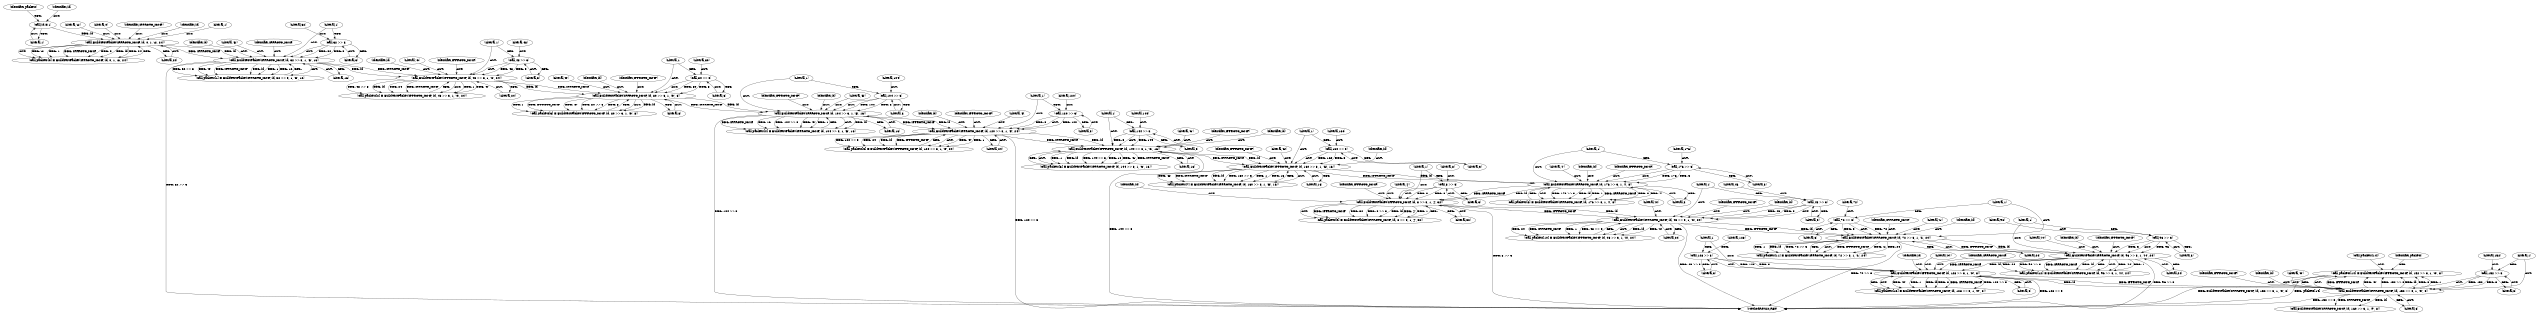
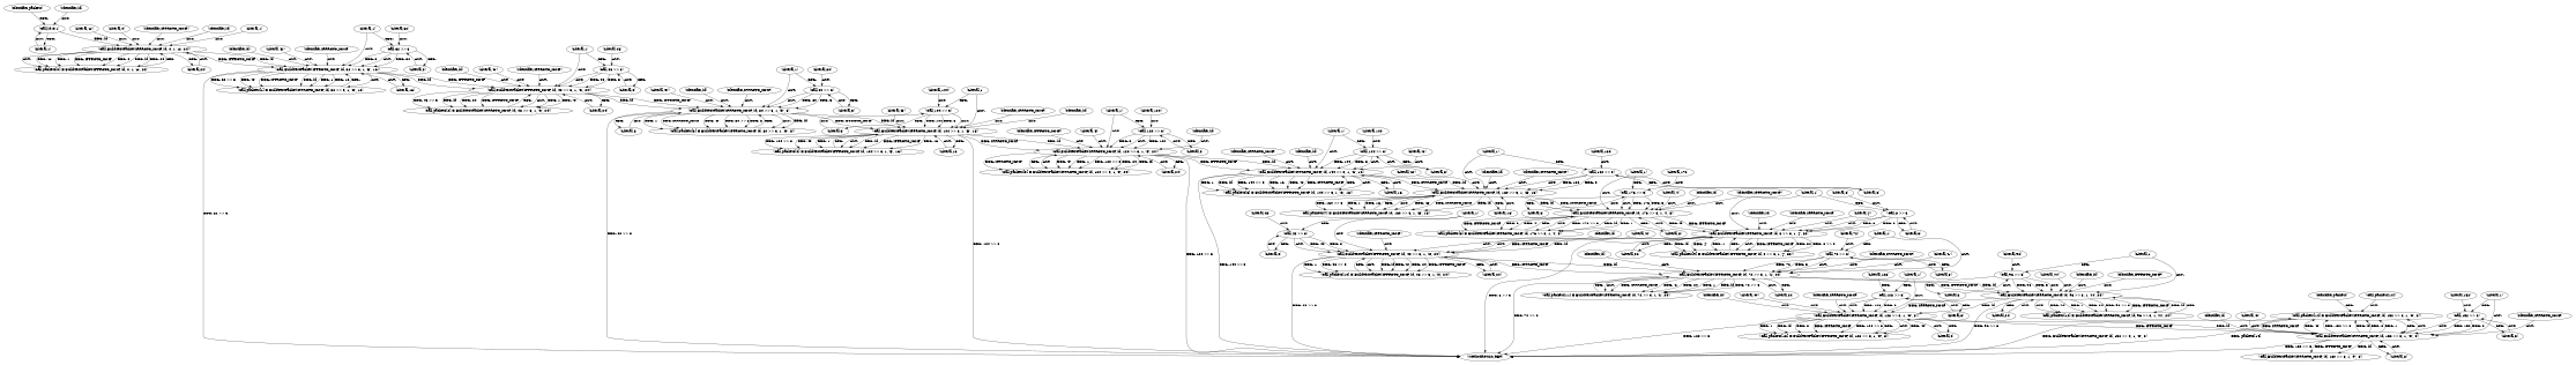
  digraph {
    n1 [label="(Call,packets[14] = BuildTestPacket(IPPROTO_ICMP, id, 152 >> 3, 1, 'O', 8))"]
    n2 [label="(Call,BuildTestPacket(IPPROTO_ICMP, id, 152 >> 3, 1, 'O', 8))"]
    n3 [label="(MethodReturn,RET)"]
    n4 [label="(Call,BuildTestPacket(IPPROTO_ICMP, id, 160 >> 3, 1, 'P', 8))"]
    n5 [label="(Literal,8)"]
    n6 [label="(Call,BuildTestPacket(IPPROTO_ICMP, id, 128 >> 3, 1, 'N', 8))"]
    n7 [label="(Literal,8)"]
    n8 [label="(Call,packets[13] = BuildTestPacket(IPPROTO_ICMP, id, 128 >> 3, 1, 'N', 8))"]
    n9 [label="(Call,BuildTestPacket(IPPROTO_ICMP, id, 96 >> 3, 1, 'M', 24))"]
    n10 [label="(Call,packets[12] = BuildTestPacket(IPPROTO_ICMP, id, 96 >> 3, 1, 'M', 24))"]
    n11 [label="(Literal,24)"]
    n12 [label="(Call,BuildTestPacket(IPPROTO_ICMP, id, 72 >> 3, 1, 'L', 24))"]
    n13 [label="(Call,packets[11] = BuildTestPacket(IPPROTO_ICMP, id, 72 >> 3, 1, 'L', 24))"]
    n14 [label="(Literal,24)"]
    n15 [label="(Call,BuildTestPacket(IPPROTO_ICMP, id, 48 >> 3, 1, 'K', 24))"]
    n16 [label="(Call,packets[10] = BuildTestPacket(IPPROTO_ICMP, id, 48 >> 3, 1, 'K', 24))"]
    n17 [label="(Literal,24)"]
    n18 [label="(Call,BuildTestPacket(IPPROTO_ICMP, id, 8 >> 3, 1, 'J', 32))"]
    n19 [label="(Call,packets[9] = BuildTestPacket(IPPROTO_ICMP, id, 8 >> 3, 1, 'J', 32))"]
    n20 [label="(Literal,32)"]
    n21 [label="(Call,BuildTestPacket(IPPROTO_ICMP, id, 176 >> 3, 1, 'I', 8))"]
    n22 [label="(Call,packets[8] = BuildTestPacket(IPPROTO_ICMP, id, 176 >> 3, 1, 'I', 8))"]
    n23 [label="(Literal,8)"]
    n24 [label="(Call,BuildTestPacket(IPPROTO_ICMP, id, 160 >> 3, 1, 'H', 16))"]
    n25 [label="(Call,packets[7] = BuildTestPacket(IPPROTO_ICMP, id, 160 >> 3, 1, 'H', 16))"]
    n26 [label="(Literal,16)"]
    n27 [label="(Call,BuildTestPacket(IPPROTO_ICMP, id, 144 >> 3, 1, 'G', 16))"]
    n28 [label="(Call,packets[6] = BuildTestPacket(IPPROTO_ICMP, id, 144 >> 3, 1, 'G', 16))"]
    n29 [label="(Literal,16)"]
    n30 [label="(Call,BuildTestPacket(IPPROTO_ICMP, id, 120 >> 3, 1, 'F', 24))"]
    n31 [label="(Literal,24)"]
    n32 [label="(Call,packets[5] = BuildTestPacket(IPPROTO_ICMP, id, 120 >> 3, 1, 'F', 24))"]
    n33 [label="(Call,BuildTestPacket(IPPROTO_ICMP, id, 104 >> 3, 1, 'E', 16))"]
    n34 [label="(Call,packets[4] = BuildTestPacket(IPPROTO_ICMP, id, 104 >> 3, 1, 'E', 16))"]
    n35 [label="(Literal,16)"]
    n36 [label="(Call,BuildTestPacket(IPPROTO_ICMP, id, 80 >> 3, 1, 'D', 8))"]
    n37 [label="(Literal,8)"]
    n38 [label="(Call,packets[3] = BuildTestPacket(IPPROTO_ICMP, id, 80 >> 3, 1, 'D', 8))"]
    n39 [label="(Call,BuildTestPacket(IPPROTO_ICMP, id, 48 >> 3, 1, 'C', 24))"]
    n40 [label="(Call,packets[2] = BuildTestPacket(IPPROTO_ICMP, id, 48 >> 3, 1, 'C', 24))"]
    n41 [label="(Literal,24)"]
    n42 [label="(Call,BuildTestPacket(IPPROTO_ICMP, id, 32 >> 3, 1, 'B', 16))"]
    n43 [label="(Call,packets[1] = BuildTestPacket(IPPROTO_ICMP, id, 32 >> 3, 1, 'B', 16))"]
    n44 [label="(Literal,16)"]
    n45 [label="(Call,BuildTestPacket(IPPROTO_ICMP, id, 0, 1, 'A', 24))"]
    n46 [label="(Call,packets[0] = BuildTestPacket(IPPROTO_ICMP, id, 0, 1, 'A', 24))"]
    n47 [label="(Literal,24)"]
    n48 [label="(Call,id = 1)"]
    n49 [label="(Literal,1)"]
    n50 [label="(Call,32 >> 3)"]
    n51 [label="(Literal,3)"]
    n52 [label="(Call,48 >> 3)"]
    n53 [label="(Literal,3)"]
    n54 [label="(Call,80 >> 3)"]
    n55 [label="(Literal,3)"]
    n56 [label="(Call,104 >> 3)"]
    n57 [label="(Literal,3)"]
    n58 [label="(Call,120 >> 3)"]
    n59 [label="(Literal,3)"]
    n60 [label="(Call,144 >> 3)"]
    n61 [label="(Literal,3)"]
    n62 [label="(Call,160 >> 3)"]
    n63 [label="(Literal,3)"]
    n64 [label="(Call,176 >> 3)"]
    n65 [label="(Literal,3)"]
    n66 [label="(Call,8 >> 3)"]
    n67 [label="(Literal,3)"]
    n68 [label="(Call,48 >> 3)"]
    n69 [label="(Literal,3)"]
    n70 [label="(Call,72 >> 3)"]
    n71 [label="(Literal,3)"]
    n72 [label="(Call,96 >> 3)"]
    n73 [label="(Literal,3)"]
    n74 [label="(Call,128 >> 3)"]
    n75 [label="(Literal,3)"]
    n76 [label="(Call,152 >> 3)"]
    n77 [label="(Literal,3)"]
    n78 [label="(Literal,'D')"]
    n79 [label="(Identifier,id)"]
    n80 [label="(Literal,72)"]
    n81 [label="(Identifier,id)"]
    n82 [label="(Identifier,id)"]
    n83 [label="(Identifier,id)"]
    n84 [label="(Literal,'M')"]
    n85 [label="(Identifier,packets)"]
    n86 [label="(Literal,'I')"]
    n87 [label="(Literal,'N')"]
    n88 [label="(Identifier,IPPROTO_ICMP)"]
    n89 [label="(Literal,1)"]
    n90 [label="(Identifier,IPPROTO_ICMP)"]
    n91 [label="(Literal,1)"]
    n92 [label="(Literal,0)"]
    n93 [label="(Literal,1)"]
    n94 [label="(Identifier,id)"]
    n95 [label="(Literal,1)"]
    n96 [label="(Literal,104)"]
    n97 [label="(Identifier,id)"]
    n98 [label="(Identifier,id)"]
    n99 [label="(Identifier,id)"]
    n100 [label="(Identifier,IPPROTO_ICMP)"]
    n101 [label="(Literal,1)"]
    n102 [label="(Identifier,id)"]
    n103 [label="(Literal,48)"]
    n104 [label="(Literal,96)"]
    n105 [label="(Literal,8)"]
    n106 [label="(Literal,'L')"]
    n107 [label="(Literal,1)"]
    n108 [label="(Literal,1)"]
    n109 [label="(Identifier,IPPROTO_ICMP)"]
    n110 [label="(Identifier,IPPROTO_ICMP)"]
    n111 [label="(Identifier,IPPROTO_ICMP)"]
    n112 [label="(Literal,48)"]
    n113 [label="(Identifier,id)"]
    n114 [label="(Identifier,id)"]
    n115 [label="(Literal,'G')"]
    n116 [label="(Identifier,packets)"]
    n117 [label="(Literal,1)"]
    n118 [label="(Identifier,IPPROTO_ICMP)"]
    n119 [label="(Literal,'B')"]
    n120 [label="(Literal,120)"]
    n121 [label="(Literal,'F')"]
    n122 [label="(Literal,'E')"]
    n123 [label="(Literal,128)"]
    n124 [label="(Literal,152)"]
    n125 [label="(Identifier,IPPROTO_ICMP)"]
    n126 [label="(Identifier,IPPROTO_ICMP)"]
    n127 [label="(Literal,1)"]
    n128 [label="(Identifier,IPPROTO_ICMP)"]
    n129 [label="(Literal,160)"]
    n130 [label="(Literal,1)"]
    n131 [label="(Identifier,id)"]
    n132 [label="(Literal,'J')"]
    n133 [label="(Identifier,IPPROTO_ICMP)"]
    n134 [label="(Call,packets[14])"]
    n135 [label="(Literal,32)"]
    n136 [label="(Literal,1)"]
    n137 [label="(Identifier,id)"]
    n138 [label="(Literal,1)"]
    n139 [label="(Identifier,id)"]
    n140 [label="(Identifier,IPPROTO_ICMP)"]
    n141 [label="(Literal,'C')"]
    n142 [label="(Identifier,id)"]
    n143 [label="(Identifier,IPPROTO_ICMP)"]
    n144 [label="(Literal,176)"]
    n145 [label="(Literal,'K')"]
    n146 [label="(Literal,80)"]
    n147 [label="(Literal,1)"]
    n148 [label="(Literal,'A')"]
    n149 [label="(Literal,'H')"]
    n150 [label="(Literal,'O')"]
    n151 [label="(Identifier,IPPROTO_ICMP)"]
    n152 [label="(Identifier,id)"]
    n153 [label="(Literal,1)"]
    n154 [label="(Literal,1)"]
    n155 [label="(Identifier,IPPROTO_ICMP)"]
    n156 [label="(Literal,144)"]
    n1 -> n2 [label="CFG: "]
    n1 -> n3 [label="DDG: BuildTestPacket(IPPROTO_ICMP, id, 152 >> 3, 1, 'O', 8)"]
    n1 -> n3 [label="DDG: packets[14]"]
    n2 -> n1 [label="AST: "]
    n2 -> n1 [label="DDG: IPPROTO_ICMP"]
    n2 -> n1 [label="DDG: 'O'"]
    n2 -> n1 [label="DDG: 152 >> 3"]
    n2 -> n1 [label="DDG: id"]
    n2 -> n1 [label="DDG: 8"]
    n2 -> n1 [label="DDG: 1"]
    n2 -> n3 [label="DDG: 152 >> 3"]
    n2 -> n4 [label="DDG: IPPROTO_ICMP"]
    n2 -> n4 [label="DDG: id"]
    n2 -> n5 [label="CFG: "]
    n5 -> n2 [label="AST: "]
    n6 -> n2 [label="DDG: IPPROTO_ICMP"]
    n6 -> n2 [label="DDG: id"]
    n6 -> n3 [label="DDG: 128 >> 3"]
    n6 -> n7 [label="CFG: "]
    n6 -> n8 [label="AST: "]
    n6 -> n8 [label="DDG: 'N'"]
    n6 -> n8 [label="DDG: 1"]
    n6 -> n8 [label="DDG: id"]
    n6 -> n8 [label="DDG: 8"]
    n6 -> n8 [label="DDG: IPPROTO_ICMP"]
    n6 -> n8 [label="DDG: 128 >> 3"]
    n7 -> n6 [label="AST: "]
    n8 -> n6 [label="CFG: "]
    n9 -> n3 [label="DDG: 96 >> 3"]
    n9 -> n6 [label="DDG: IPPROTO_ICMP"]
    n9 -> n6 [label="DDG: id"]
    n9 -> n10 [label="AST: "]
    n9 -> n10 [label="DDG: 'M'"]
    n9 -> n10 [label="DDG: 1"]
    n9 -> n10 [label="DDG: 24"]
    n9 -> n10 [label="DDG: 96 >> 3"]
    n9 -> n10 [label="DDG: IPPROTO_ICMP"]
    n9 -> n10 [label="DDG: id"]
    n9 -> n11 [label="CFG: "]
    n10 -> n9 [label="CFG: "]
    n11 -> n9 [label="AST: "]
    n12 -> n3 [label="DDG: 72 >> 3"]
    n12 -> n9 [label="DDG: IPPROTO_ICMP"]
    n12 -> n9 [label="DDG: id"]
    n12 -> n13 [label="AST: "]
    n12 -> n13 [label="DDG: IPPROTO_ICMP"]
    n12 -> n13 [label="DDG: 'L'"]
    n12 -> n13 [label="DDG: 24"]
    n12 -> n13 [label="DDG: 1"]
    n12 -> n13 [label="DDG: id"]
    n12 -> n13 [label="DDG: 72 >> 3"]
    n12 -> n14 [label="CFG: "]
    n13 -> n12 [label="CFG: "]
    n14 -> n12 [label="AST: "]
    n15 -> n3 [label="DDG: 48 >> 3"]
    n15 -> n12 [label="DDG: IPPROTO_ICMP"]
    n15 -> n12 [label="DDG: id"]
    n15 -> n16 [label="AST: "]
    n15 -> n16 [label="DDG: id"]
    n15 -> n16 [label="DDG: 'K'"]
    n15 -> n16 [label="DDG: 24"]
    n15 -> n16 [label="DDG: IPPROTO_ICMP"]
    n15 -> n16 [label="DDG: 1"]
    n15 -> n16 [label="DDG: 48 >> 3"]
    n15 -> n17 [label="CFG: "]
    n16 -> n15 [label="CFG: "]
    n17 -> n15 [label="AST: "]
    n18 -> n3 [label="DDG: 8 >> 3"]
    n18 -> n15 [label="DDG: IPPROTO_ICMP"]
    n18 -> n15 [label="DDG: id"]
    n18 -> n19 [label="AST: "]
    n18 -> n19 [label="DDG: IPPROTO_ICMP"]
    n18 -> n19 [label="DDG: 32"]
    n18 -> n19 [label="DDG: 8 >> 3"]
    n18 -> n19 [label="DDG: id"]
    n18 -> n19 [label="DDG: 'J'"]
    n18 -> n19 [label="DDG: 1"]
    n18 -> n20 [label="CFG: "]
    n19 -> n18 [label="CFG: "]
    n20 -> n18 [label="AST: "]
    n21 -> n18 [label="DDG: IPPROTO_ICMP"]
    n21 -> n18 [label="DDG: id"]
    n21 -> n22 [label="AST: "]
    n21 -> n22 [label="DDG: 176 >> 3"]
    n21 -> n22 [label="DDG: id"]
    n21 -> n22 [label="DDG: 1"]
    n21 -> n22 [label="DDG: IPPROTO_ICMP"]
    n21 -> n22 [label="DDG: 8"]
    n21 -> n22 [label="DDG: 'I'"]
    n21 -> n23 [label="CFG: "]
    n22 -> n21 [label="CFG: "]
    n23 -> n21 [label="AST: "]
    n24 -> n21 [label="DDG: IPPROTO_ICMP"]
    n24 -> n21 [label="DDG: id"]
    n24 -> n25 [label="AST: "]
    n24 -> n25 [label="DDG: 'H'"]
    n24 -> n25 [label="DDG: IPPROTO_ICMP"]
    n24 -> n25 [label="DDG: id"]
    n24 -> n25 [label="DDG: 160 >> 3"]
    n24 -> n25 [label="DDG: 1"]
    n24 -> n25 [label="DDG: 16"]
    n24 -> n26 [label="CFG: "]
    n25 -> n24 [label="CFG: "]
    n26 -> n24 [label="AST: "]
    n27 -> n3 [label="DDG: 144 >> 3"]
    n27 -> n24 [label="DDG: IPPROTO_ICMP"]
    n27 -> n24 [label="DDG: id"]
    n27 -> n28 [label="AST: "]
    n27 -> n28 [label="DDG: 1"]
    n27 -> n28 [label="DDG: id"]
    n27 -> n28 [label="DDG: 144 >> 3"]
    n27 -> n28 [label="DDG: 16"]
    n27 -> n28 [label="DDG: 'G'"]
    n27 -> n28 [label="DDG: IPPROTO_ICMP"]
    n27 -> n29 [label="CFG: "]
    n28 -> n27 [label="CFG: "]
    n29 -> n27 [label="AST: "]
    n30 -> n3 [label="DDG: 120 >> 3"]
    n30 -> n27 [label="DDG: IPPROTO_ICMP"]
    n30 -> n27 [label="DDG: id"]
    n30 -> n31 [label="CFG: "]
    n30 -> n32 [label="AST: "]
    n30 -> n32 [label="DDG: 'F'"]
    n30 -> n32 [label="DDG: 1"]
    n30 -> n32 [label="DDG: 120 >> 3"]
    n30 -> n32 [label="DDG: 24"]
    n30 -> n32 [label="DDG: id"]
    n30 -> n32 [label="DDG: IPPROTO_ICMP"]
    n31 -> n30 [label="AST: "]
    n32 -> n30 [label="CFG: "]
    n33 -> n3 [label="DDG: 104 >> 3"]
    n33 -> n30 [label="DDG: IPPROTO_ICMP"]
    n33 -> n30 [label="DDG: id"]
    n33 -> n34 [label="AST: "]
    n33 -> n34 [label="DDG: id"]
    n33 -> n34 [label="DDG: IPPROTO_ICMP"]
    n33 -> n34 [label="DDG: 16"]
    n33 -> n34 [label="DDG: 104 >> 3"]
    n33 -> n34 [label="DDG: 'E'"]
    n33 -> n34 [label="DDG: 1"]
    n33 -> n35 [label="CFG: "]
    n34 -> n33 [label="CFG: "]
    n35 -> n33 [label="AST: "]
+   n36 -> n3 [label="DDG: 80 >> 3"]
    n36 -> n33 [label="DDG: IPPROTO_ICMP"]
    n36 -> n33 [label="DDG: id"]
    n36 -> n37 [label="CFG: "]
    n36 -> n38 [label="AST: "]
    n36 -> n38 [label="DDG: id"]
    n36 -> n38 [label="DDG: 1"]
    n36 -> n38 [label="DDG: IPPROTO_ICMP"]
    n36 -> n38 [label="DDG: 'D'"]
    n36 -> n38 [label="DDG: 80 >> 3"]
    n36 -> n38 [label="DDG: 8"]
    n37 -> n36 [label="AST: "]
    n38 -> n36 [label="CFG: "]
    n39 -> n36 [label="DDG: IPPROTO_ICMP"]
    n39 -> n36 [label="DDG: id"]
    n39 -> n40 [label="AST: "]
    n39 -> n40 [label="DDG: 1"]
    n39 -> n40 [label="DDG: 'C'"]
    n39 -> n40 [label="DDG: 48 >> 3"]
    n39 -> n40 [label="DDG: id"]
    n39 -> n40 [label="DDG: 24"]
    n39 -> n40 [label="DDG: IPPROTO_ICMP"]
    n39 -> n41 [label="CFG: "]
    n40 -> n39 [label="CFG: "]
    n41 -> n39 [label="AST: "]
    n42 -> n3 [label="DDG: 32 >> 3"]
    n42 -> n39 [label="DDG: IPPROTO_ICMP"]
    n42 -> n39 [label="DDG: id"]
    n42 -> n43 [label="AST: "]
    n42 -> n43 [label="DDG: 32 >> 3"]
    n42 -> n43 [label="DDG: 'B'"]
    n42 -> n43 [label="DDG: IPPROTO_ICMP"]
    n42 -> n43 [label="DDG: id"]
    n42 -> n43 [label="DDG: 1"]
    n42 -> n43 [label="DDG: 16"]
    n42 -> n44 [label="CFG: "]
    n43 -> n42 [label="CFG: "]
    n44 -> n42 [label="AST: "]
    n45 -> n42 [label="DDG: IPPROTO_ICMP"]
    n45 -> n42 [label="DDG: id"]
    n45 -> n46 [label="AST: "]
    n45 -> n46 [label="DDG: 'A'"]
    n45 -> n46 [label="DDG: 1"]
    n45 -> n46 [label="DDG: IPPROTO_ICMP"]
    n45 -> n46 [label="DDG: 0"]
    n45 -> n46 [label="DDG: id"]
    n45 -> n46 [label="DDG: 24"]
    n45 -> n47 [label="CFG: "]
    n46 -> n45 [label="CFG: "]
    n47 -> n45 [label="AST: "]
    n48 -> n45 [label="DDG: id"]
    n48 -> n49 [label="CFG: "]
    n49 -> n48 [label="AST: "]
    n50 -> n42 [label="AST: "]
    n50 -> n42 [label="DDG: 32"]
    n50 -> n42 [label="DDG: 3"]
    n50 -> n51 [label="CFG: "]
    n51 -> n50 [label="AST: "]
    n52 -> n39 [label="AST: "]
    n52 -> n39 [label="DDG: 48"]
    n52 -> n39 [label="DDG: 3"]
    n52 -> n53 [label="CFG: "]
    n53 -> n52 [label="AST: "]
    n54 -> n36 [label="AST: "]
    n54 -> n36 [label="DDG: 80"]
    n54 -> n36 [label="DDG: 3"]
    n54 -> n55 [label="CFG: "]
    n55 -> n54 [label="AST: "]
    n56 -> n33 [label="AST: "]
    n56 -> n33 [label="DDG: 104"]
    n56 -> n33 [label="DDG: 3"]
    n56 -> n57 [label="CFG: "]
    n57 -> n56 [label="AST: "]
    n58 -> n30 [label="AST: "]
    n58 -> n30 [label="DDG: 120"]
    n58 -> n30 [label="DDG: 3"]
    n58 -> n59 [label="CFG: "]
    n59 -> n58 [label="AST: "]
    n60 -> n27 [label="AST: "]
    n60 -> n27 [label="DDG: 144"]
    n60 -> n27 [label="DDG: 3"]
    n60 -> n61 [label="CFG: "]
    n61 -> n60 [label="AST: "]
    n62 -> n24 [label="AST: "]
    n62 -> n24 [label="DDG: 160"]
    n62 -> n24 [label="DDG: 3"]
    n62 -> n63 [label="CFG: "]
    n63 -> n62 [label="AST: "]
    n64 -> n21 [label="AST: "]
    n64 -> n21 [label="DDG: 176"]
    n64 -> n21 [label="DDG: 3"]
    n64 -> n65 [label="CFG: "]
    n65 -> n64 [label="AST: "]
    n66 -> n18 [label="AST: "]
    n66 -> n18 [label="DDG: 8"]
    n66 -> n18 [label="DDG: 3"]
    n66 -> n67 [label="CFG: "]
    n67 -> n66 [label="AST: "]
    n68 -> n15 [label="AST: "]
    n68 -> n15 [label="DDG: 48"]
    n68 -> n15 [label="DDG: 3"]
    n68 -> n69 [label="CFG: "]
    n69 -> n68 [label="AST: "]
    n70 -> n12 [label="AST: "]
    n70 -> n12 [label="DDG: 72"]
    n70 -> n12 [label="DDG: 3"]
    n70 -> n71 [label="CFG: "]
    n71 -> n70 [label="AST: "]
    n72 -> n9 [label="AST: "]
    n72 -> n9 [label="DDG: 96"]
    n72 -> n9 [label="DDG: 3"]
    n72 -> n73 [label="CFG: "]
    n73 -> n72 [label="AST: "]
    n74 -> n6 [label="AST: "]
    n74 -> n6 [label="DDG: 128"]
    n74 -> n6 [label="DDG: 3"]
    n74 -> n75 [label="CFG: "]
    n75 -> n74 [label="AST: "]
    n76 -> n2 [label="AST: "]
    n76 -> n2 [label="DDG: 152"]
    n76 -> n2 [label="DDG: 3"]
    n76 -> n77 [label="CFG: "]
    n77 -> n76 [label="AST: "]
    n78 -> n36 [label="AST: "]
    n79 -> n39 [label="AST: "]
    n80 -> n70 [label="AST: "]
    n81 -> n6 [label="AST: "]
    n82 -> n36 [label="AST: "]
    n83 -> n18 [label="AST: "]
    n84 -> n9 [label="AST: "]
    n85 -> n1 [label="CFG: "]
    n86 -> n21 [label="AST: "]
    n87 -> n6 [label="AST: "]
    n88 -> n15 [label="AST: "]
    n89 -> n39 [label="AST: "]
    n89 -> n52 [label="CFG: "]
    n90 -> n12 [label="AST: "]
    n91 -> n18 [label="AST: "]
    n91 -> n66 [label="CFG: "]
    n92 -> n45 [label="AST: "]
    n93 -> n42 [label="AST: "]
    n93 -> n50 [label="CFG: "]
    n94 -> n30 [label="AST: "]
    n95 -> n15 [label="AST: "]
    n95 -> n68 [label="CFG: "]
    n96 -> n56 [label="AST: "]
    n97 -> n24 [label="AST: "]
    n98 -> n21 [label="AST: "]
    n99 -> n42 [label="AST: "]
    n100 -> n36 [label="AST: "]
    n101 -> n30 [label="AST: "]
    n101 -> n58 [label="CFG: "]
    n102 -> n9 [label="AST: "]
    n103 -> n52 [label="AST: "]
    n104 -> n72 [label="AST: "]
    n105 -> n66 [label="AST: "]
    n106 -> n12 [label="AST: "]
    n107 -> n24 [label="AST: "]
    n107 -> n62 [label="CFG: "]
    n108 -> n12 [label="AST: "]
    n108 -> n70 [label="CFG: "]
    n109 -> n33 [label="AST: "]
    n110 -> n18 [label="AST: "]
    n111 -> n30 [label="AST: "]
    n112 -> n68 [label="AST: "]
    n113 -> n33 [label="AST: "]
    n114 -> n15 [label="AST: "]
    n115 -> n27 [label="AST: "]
    n116 -> n48 [label="CFG: "]
    n117 -> n27 [label="AST: "]
    n117 -> n60 [label="CFG: "]
    n118 -> n9 [label="AST: "]
    n119 -> n42 [label="AST: "]
    n120 -> n58 [label="AST: "]
    n121 -> n30 [label="AST: "]
    n122 -> n33 [label="AST: "]
    n123 -> n74 [label="DDG: "]
    n124 -> n76 [label="AST: "]
    n125 -> n45 [label="AST: "]
    n126 -> n2 [label="AST: "]
    n127 -> n36 [label="AST: "]
    n127 -> n54 [label="CFG: "]
    n128 -> n6 [label="AST: "]
    n129 -> n62 [label="AST: "]
    n130 -> n9 [label="AST: "]
    n130 -> n72 [label="CFG: "]
    n131 -> n2 [label="AST: "]
    n132 -> n18 [label="AST: "]
    n133 -> n27 [label="AST: "]
    n134 -> n1 [label="AST: "]
    n135 -> n50 [label="AST: "]
    n136 -> n2 [label="AST: "]
    n136 -> n76 [label="CFG: "]
    n137 -> n12 [label="AST: "]
    n138 -> n21 [label="AST: "]
    n138 -> n64 [label="CFG: "]
    n139 -> n45 [label="AST: "]
    n140 -> n24 [label="AST: "]
    n141 -> n39 [label="AST: "]
    n142 -> n27 [label="AST: "]
    n143 -> n21 [label="AST: "]
    n144 -> n64 [label="AST: "]
    n145 -> n15 [label="AST: "]
    n146 -> n54 [label="AST: "]
    n147 -> n45 [label="AST: "]
    n148 -> n45 [label="AST: "]
    n149 -> n24 [label="AST: "]
    n150 -> n2 [label="AST: "]
    n151 -> n39 [label="AST: "]
    n152 -> n48 [label="AST: "]
    n153 -> n6 [label="AST: "]
    n153 -> n74 [label="CFG: "]
    n154 -> n33 [label="AST: "]
    n154 -> n56 [label="CFG: "]
    n155 -> n42 [label="AST: "]
    n156 -> n60 [label="AST: "]
  }
